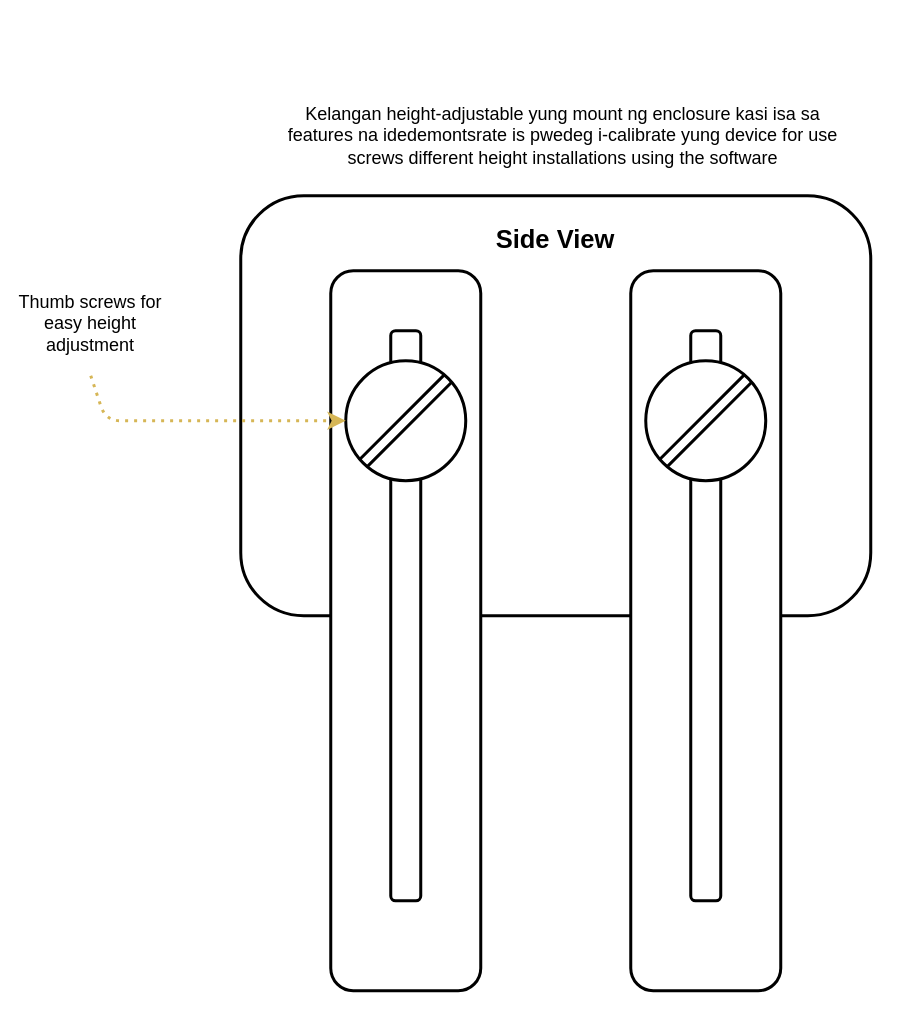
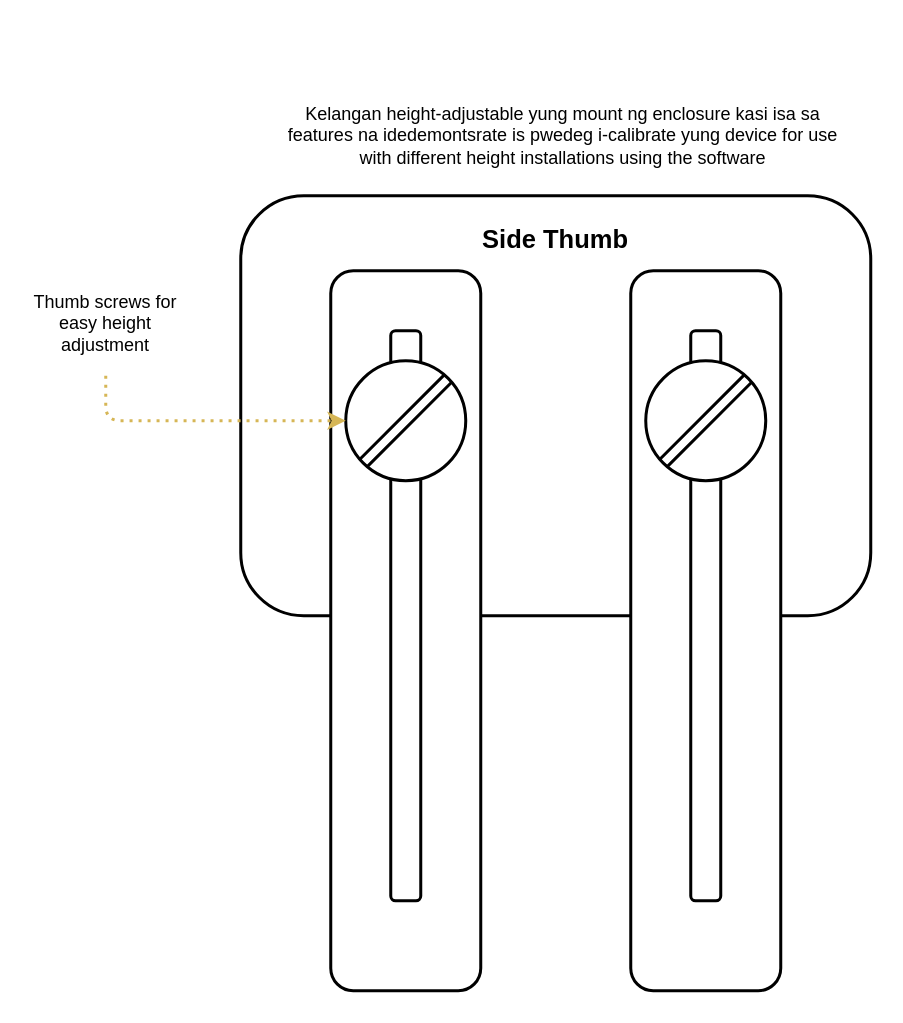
  <mxCell id="0" />
  <mxCell id="1" parent="0" />
  <mxCell id="2" value="" style="rounded=1;whiteSpace=wrap;html=1;strokeWidth=2;fillColor=#FFFFFF;" vertex="1" parent="1"><mxGeometry x="160" y="130" width="420" height="280" as="geometry" /></mxCell>
  <mxCell id="3" value="" style="rounded=1;whiteSpace=wrap;html=1;strokeWidth=2;" vertex="1" parent="1"><mxGeometry x="220" y="180" width="100" height="480" as="geometry" /></mxCell>
  <mxCell id="4" value="" style="rounded=1;whiteSpace=wrap;html=1;strokeWidth=2;arcSize=16;" vertex="1" parent="1"><mxGeometry x="260" y="220" width="20" height="380" as="geometry" /></mxCell>
  <mxCell id="5" value="" style="ellipse;whiteSpace=wrap;html=1;aspect=fixed;strokeWidth=2;fillColor=#FFFFFF;" vertex="1" parent="1"><mxGeometry x="230" y="240" width="80" height="80" as="geometry" /></mxCell>
  <mxCell id="6" value="" style="shape=link;html=1;entryX=0;entryY=1;entryDx=0;entryDy=0;exitX=1;exitY=0;exitDx=0;exitDy=0;strokeWidth=2;width=6;" edge="1" parent="1" source="5" target="5"><mxGeometry width="50" height="50" relative="1" as="geometry"><mxPoint x="140" y="430" as="sourcePoint" /><mxPoint x="190" y="380" as="targetPoint" /></mxGeometry></mxCell>
  <mxCell id="7" value="" style="rounded=1;whiteSpace=wrap;html=1;strokeWidth=2;" vertex="1" parent="1"><mxGeometry x="420" y="180" width="100" height="480" as="geometry" /></mxCell>
  <mxCell id="8" value="" style="rounded=1;whiteSpace=wrap;html=1;strokeWidth=2;arcSize=16;" vertex="1" parent="1"><mxGeometry x="460" y="220" width="20" height="380" as="geometry" /></mxCell>
  <mxCell id="9" value="" style="ellipse;whiteSpace=wrap;html=1;aspect=fixed;strokeWidth=2;fillColor=#FFFFFF;" vertex="1" parent="1"><mxGeometry x="430" y="240" width="80" height="80" as="geometry" /></mxCell>
  <mxCell id="10" value="" style="shape=link;html=1;entryX=0;entryY=1;entryDx=0;entryDy=0;exitX=1;exitY=0;exitDx=0;exitDy=0;strokeWidth=2;width=6;" edge="1" parent="1" source="9" target="9"><mxGeometry width="50" height="50" relative="1" as="geometry"><mxPoint x="340" y="430" as="sourcePoint" /><mxPoint x="390" y="380" as="targetPoint" /></mxGeometry></mxCell>
- <mxCell id="11" value="Thumb screws for easy height adjustment" style="text;html=1;strokeColor=none;fillColor=none;align=center;verticalAlign=middle;whiteSpace=wrap;rounded=0;" vertex="1" parent="1"><mxGeometry x="10" y="180" width="100" height="70" as="geometry" /></mxCell>
+ <mxCell id="11" value="Thumb screws for easy height adjustment" style="text;html=1;strokeColor=none;fillColor=none;align=center;verticalAlign=middle;whiteSpace=wrap;rounded=0;" vertex="1" parent="1"><mxGeometry x="20" y="180" width="100" height="70" as="geometry" /></mxCell>
  <mxCell id="12" value="" style="endArrow=classic;html=1;strokeWidth=2;fillColor=#fff2cc;strokeColor=#d6b656;entryX=0;entryY=0.5;entryDx=0;entryDy=0;exitX=0.5;exitY=1;exitDx=0;exitDy=0;dashed=1;dashPattern=1 2;" edge="1" parent="1" source="11" target="5"><mxGeometry width="50" height="50" relative="1" as="geometry"><mxPoint x="20" y="270" as="sourcePoint" /><mxPoint x="120" y="350" as="targetPoint" /><Array as="points"><mxPoint x="70" y="280" /></Array></mxGeometry></mxCell>
- <mxCell id="13" value="Kelangan height-adjustable yung mount ng enclosure kasi isa sa features na idedemontsrate is pwedeg i-calibrate yung device for use screws different height installations using the software" style="text;html=1;strokeColor=none;fillColor=none;align=center;verticalAlign=middle;whiteSpace=wrap;rounded=0;" vertex="1" parent="1"><mxGeometry x="190" y="20" width="370" height="140" as="geometry" /></mxCell>
- <mxCell id="14" value="Side View" style="text;html=1;strokeColor=none;fillColor=none;align=center;verticalAlign=middle;whiteSpace=wrap;rounded=0;fontStyle=1;fontSize=17;" vertex="1" parent="1"><mxGeometry x="290" y="150" width="160" height="20" as="geometry" /></mxCell>
+ <mxCell id="13" value="Kelangan height-adjustable yung mount ng enclosure kasi isa sa features na idedemontsrate is pwedeg i-calibrate yung device for use with different height installations using the software" style="text;html=1;strokeColor=none;fillColor=none;align=center;verticalAlign=middle;whiteSpace=wrap;rounded=0;" vertex="1" parent="1"><mxGeometry x="190" y="20" width="370" height="140" as="geometry" /></mxCell>
+ <mxCell id="14" value="Side Thumb" style="text;html=1;strokeColor=none;fillColor=none;align=center;verticalAlign=middle;whiteSpace=wrap;rounded=0;fontStyle=1;fontSize=17;" vertex="1" parent="1"><mxGeometry x="290" y="150" width="160" height="20" as="geometry" /></mxCell>
